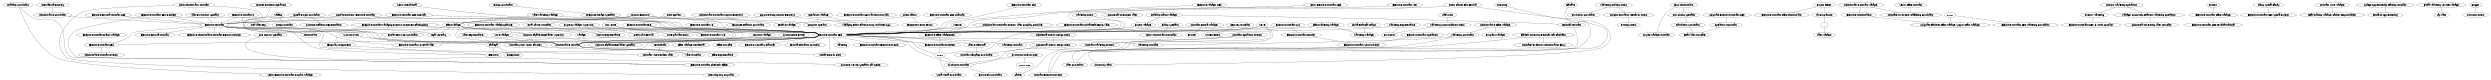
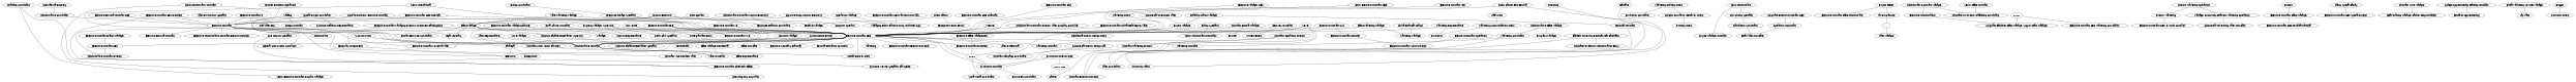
  strict graph {
    edge [weight=1.0]
    "Tour Guide"
    "Undergraduate Intern"
    "Executive Assistant CEO"
    "Administrative Assistant"
    "Marketing Assistant"
    "Personal Relocation Counselor"
    "Executive Assistant CFO"
    Paralegal
    "Executive Assistant President"
    Executive
    "Production Assistant"
    Intern
    "Executive Assistant VP Global Sales"
    "Marketing Associate"
    "Sales Professional"
    Marketing
    "Medical Records Clerk"
    Aesthetician
    "Executive Assistant Executive Director"
    "Office Associate"
    "Accounts Payable Receivables Specialist"
    "Executive Secretary Chairman"
    "Sales Associate"
    "Office Representative"
    "Administrative Assistant Director"
    Receptionist
    "Social Media Coordinator"
    "Front Desk Coordinator"
    "Assistant Campaign Coordinator"
    "Assistant Vice President Sales"
    "Executive Assistant Coo"
    "Executive Assistant Founder"
    "Executive Assistant School Director"
    "Sales Marketing Manager"
    "Office Manager"
    "Human Resources Coordinator"
    "Legal Secretary"
    Manager
    "Accounts Payable Receivables Supervisor"
    "Office Marketing Manager"
    "Marketing Manager"
    "Custom Home Builder"
    "Assistant Operations Director"
    "Assistant Marketing Director"
    "Desk Operator"
    "Rural Carrier Associate"
    "Computer Operator"
    "Account Representative"
    "Office Manager Residential"
    "Sales Productions Specialist"
    "Executive Assistant"
    Administrator
    "Executive Personal Assistant"
    "Executive Administrative Assistant Executive Director"
    "Contract Positions: Executive Assistant"
    "Marketing Publicity Intern"
    "Production Coordinator"
    "Insights Innovation (Research) Intern"
    "Publicity Intern"
    "Firm Administrator"
    "Post Closing Specialist"
    "Project Manager Assistant"
    "Transaction Coordinator"
    "Retail Sales Associate"
    "Sales Representative"
    Internship
    "Sales Coordinator"
    "Corporate Executive Assistant CEO"
    "Operations Accountant"
    "Administrative Office Manager"
    "Programs Manager"
    "Marketing Coordinator"
    "Property Manager Supervisor"
-   "Credit Card Specialist" [label="Credit Card Festival"]
+   "Credit Card Specialist"
    "Executive Assistant CEO President"
    "Executive Assistant Chief Risk Officer"
    "Billing Specialist"
    "Senior Adminstrative Assistant"
    "Pricing Coordinator"
    "Freight Brokerage Specialist"
    n81 [label="International Recovery"]
    "Administrative Coordinator"
    "Executive Manager CEO"
    "Residential Interior Design Intern"
-   "Commercial Interior Design Intern"
+   "Commercial Interior Design Intern" [label="Commercial Interior Design Call"]
    "Executive Assistant Cfos"
    "Fairfield University Freshman Year Facilitator"
    "Assistant Executive Director"
    "Nominated Professors Administration Entry"
    "Project Officer"
    "Executive Assistant Office Administrator"
    "Sas Programmer"
    ".."
    "Sales Manager"
    "Executive Assistant CEO Americas"
    "Account Executive"
    "Research Manager"
    "Employee Relations Coordinator"
    "Executive Assistant EVP"
    "Executive Assistant SVP"
    "Disability Claims Manager"
    "Project Manager"
    "Technical Assistant"
    "Administrative Contract Manager"
    "Executive Administration"
    "Associate Art Director Trafficking Coordinator"
    "Corporate Facilities Office Manager Support Team Manager"
    "Disability Coordinator"
    "Senior Executive Assistant Program Manager"
    "Marketing Representative"
    Production
    "Executive Personal Assistant CFO"
    "Executive Assistant Branch Manager"
    "Clinic Administrator Assistant"
    "Internship Buy Corporate"
    "Director Marketing Operations"
    "Director Marketing"
    "Manager Community Relations Marketing Operations"
    "Executive Assistant CEO (3 Month Contract)"
    "Commercial Advertising Sales Associate"
    "Ccg Advertising Account Executive"
    "Managing Editor Baltimore Dog (Published Ccg)"
    "Executive Assistant Managing Directors Investment Banking Firm"
    "Temporary Assignments"
    "Executive Assistant II"
    Director
    "Executive Assistant Office Manager"
    "Executive Assistant CEO Leucadia National"
    "Executive Assistant CEO Maritime Autowash"
    "Assistant General Manager"
    Founder
    "Swim Instructor"
    "Executive Assistant Managing Partner"
    "Assistant Junior Senior Partners"
    "Executive Office Management"
    "Executive Assistant Global Head Equity Sales"
    "Operations Manager"
    Eastlake
    "University Miami"
    Staffing
    "Design Assistant"
    "Area Sales Rep"
    "Store Manager"
    "Assisted President Operations"
    "Production Intern Project"
    "Intern CFO"
    "Nanny Special Family"
    "Executive Assistant CEO Special Projects"
    "Intern Cannes Film Festival"
    "Marketing Intern"
    "Client Liaison"
    "Receptionist Point Person"
    "Special Project Coordinator"
    "Customer Relations Representative"
    "Commercial Investment Sales"
    Server
    Cashier
    "Accounts Manager"
    "Senior Executive Assistant CEO"
    "Staff Writer"
    "Marketing Communications Intern"
    "Executive Assistant CEO Chairman"
    "Global Financial Analyst"
    "Assistant Store Manager"
    "Head Training Manager Cashier Responsibilities"
    "Executive Assistant VP"
    "Recovery Associate"
    "Student Extern"
    "Executive Assistant MDs"
    Owner
    "Executive Assistant CEO Marketing Coordinator"
    "Core Account Specialist"
+   "General Construction Contractor"
    "Customer Service Specialist Call Center"
    "Administrative Assistant Account Executive"
    Member
    "Administrative Assistant Director Sales Company Controller"
    n178 [label="Senior International"]
    "Senior Office Assistant"
    "Executive Assistant Operations"
    "College Apprenticeship Teaching Assistant"
    "Research Apprenticeship"
    "Global Marketing Services Manager"
    "Sap Sales"
    Blogger
    "Production Intern"
    "Tour Guide" -- "Undergraduate Intern"
    "Tour Guide" -- "Executive Assistant CEO"
    "Executive Assistant CEO" -- "Administrative Assistant" [weight=0.449086757991]
    "Executive Assistant CEO" -- "Marketing Assistant"
    "Executive Assistant CEO" -- "Personal Relocation Counselor" [weight=2.0]
    "Executive Assistant CEO" -- "Executive Assistant CFO" [weight=1.58630136986]
    "Executive Assistant CEO" -- Paralegal
    "Executive Assistant CEO" -- "Executive Assistant President" [weight=2.0]
    "Executive Assistant CEO" -- Executive [weight=2.08424657534]
    "Executive Assistant CEO" -- "Production Assistant" [weight=1.66575342466]
    "Executive Assistant CEO" -- Intern [weight=0]
    "Executive Assistant CEO" -- "Executive Assistant VP Global Sales"
    "Executive Assistant CEO" -- "Marketing Associate" [weight=4.66849315068]
    "Executive Assistant CEO" -- "Sales Professional"
    "Executive Assistant CEO" -- Marketing
    "Executive Assistant CEO" -- "Medical Records Clerk" [weight=7.00547945205]
    "Executive Assistant CEO" -- Aesthetician [weight=3.07945205479]
    "Executive Assistant CEO" -- "Executive Assistant Executive Director"
    "Executive Assistant CEO" -- "Office Associate"
    "Executive Assistant CEO" -- "Accounts Payable Receivables Specialist" [weight=6.67123287671]
    "Executive Assistant CEO" -- "Executive Secretary Chairman" [weight=3.00273972603]
    "Administrative Assistant" -- "Medical Records Clerk"
    "Administrative Assistant" -- "Sales Associate"
    "Administrative Assistant" -- "Office Representative" [weight=1.00273972603]
    "Executive Assistant CFO" -- "Administrative Assistant Director" [weight=6.00547945205]
    Paralegal -- Executive
    Paralegal -- Receptionist
    "Executive Assistant President" -- Intern
    "Production Assistant" -- "Social Media Coordinator"
    "Production Assistant" -- "Front Desk Coordinator" [weight=0.419178082192]
    Intern -- "Production Assistant" [weight=0.328767123288]
    Intern -- "Social Media Coordinator"
    "Sales Professional" -- "Assistant Campaign Coordinator"
    Aesthetician -- "Assistant Vice President Sales" [weight=4.1698630137]
    "Executive Assistant Coo" -- "Executive Assistant CEO" [weight=2.49863013699]
    "Executive Assistant Coo" -- "Executive Assistant Founder" [weight=2.08493150685]
    "Executive Assistant Founder" -- "Executive Assistant School Director" [weight=1.58356164384]
    "Sales Marketing Manager" -- "Executive Assistant CEO"
    "Sales Marketing Manager" -- "Office Manager"
    "Office Manager" -- "Executive Assistant CEO" [weight=2.0]
    "Office Manager" -- "Human Resources Coordinator"
    "Office Manager" -- "Legal Secretary" [weight=2.00136986301]
    "Office Manager" -- Manager
    "Office Manager" -- "Accounts Payable Receivables Supervisor" [weight=3.07945205479]
    "Accounts Payable Receivables Supervisor" -- "Accounts Payable Receivables Specialist" [weight=2.41917808219]
    "Office Marketing Manager" -- "Executive Assistant CEO" [weight=2.83561643836]
    "Office Marketing Manager" -- "Marketing Manager" [weight=1.83561643836]
    "Custom Home Builder" -- "Administrative Assistant"
    "Assistant Operations Director" -- "Marketing Assistant"
    "Assistant Operations Director" -- "Assistant Marketing Director"
    "Desk Operator" -- "Rural Carrier Associate"
    "Desk Operator" -- "Computer Operator"
    "Rural Carrier Associate" -- "Account Representative"
    "Office Manager Residential" -- "Sales Associate"
    "Sales Productions Specialist" -- "Executive Assistant"
    "Executive Assistant" -- "Executive Assistant CEO" [weight=1.91506849315]
    "Executive Assistant" -- "Administrative Assistant" [weight=0.423757371525]
-   "Executive Assistant" -- "Executive Assistant CFO"
+   "Executive Assistant" -- "Administrative Assistant Director"
    "Executive Assistant" -- Executive [weight=0.750684931507]
    "Executive Assistant" -- "Executive Assistant VP Global Sales"
    "Executive Assistant" -- "Assistant Vice President Sales" [weight=0.668493150685]
    "Executive Assistant" -- Administrator
    "Executive Assistant" -- "Executive Personal Assistant"
    "Executive Assistant" -- "Executive Administrative Assistant Executive Director" [weight=3.58630136986]
    "Contract Positions: Executive Assistant" -- "Executive Assistant CEO"
    "Contract Positions: Executive Assistant" -- "Executive Assistant"
    "Marketing Publicity Intern" -- "Production Coordinator"
    "Marketing Publicity Intern" -- "Insights Innovation (Research) Intern"
    "Insights Innovation (Research) Intern" -- "Publicity Intern"
    "Firm Administrator" -- "Post Closing Specialist"
    "Firm Administrator" -- "Project Manager Assistant" [weight=0.331501831502]
    "Post Closing Specialist" -- "Transaction Coordinator" [weight=2.0]
    "Transaction Coordinator" -- "Retail Sales Associate" [weight=2.0]
    "Sales Representative" -- "Administrative Assistant" [weight=2.49863013699]
    Internship -- "Sales Coordinator" [weight=0.40065681445]
    "Corporate Executive Assistant CEO" -- "Operations Accountant" [weight=2.0]
    "Operations Accountant" -- "Retail Sales Associate" [weight=2.0]
    "Administrative Office Manager" -- "Programs Manager" [weight=2.0]
    "Administrative Office Manager" -- "Marketing Coordinator" [weight=2.0]
    "Marketing Coordinator" -- "Marketing Associate" [weight=2.49863013699]
    "Marketing Coordinator" -- "Assistant Executive Director" [weight=0.586301369863]
    "Property Manager Supervisor" -- "Executive Assistant CEO"
    "Property Manager Supervisor" -- "Account Representative"
    "Property Manager Supervisor" -- "Credit Card Specialist"
    "Executive Assistant CEO President" -- "Executive Assistant CEO"
    "Executive Assistant CEO President" -- "Executive Assistant"
    "Executive Assistant CEO President" -- "Executive Assistant Chief Risk Officer" [weight=0]
    "Billing Specialist" -- "Executive Assistant CEO"
    "Billing Specialist" -- "Senior Adminstrative Assistant"
    "Pricing Coordinator" -- "Freight Brokerage Specialist" [weight=0.832876712329]
    "Freight Brokerage Specialist" -- "Administrative Assistant" [weight=0.328767123288]
    n81 -- "Administrative Coordinator"
    "Administrative Coordinator" -- "Executive Assistant"
    "Executive Manager CEO" -- "Executive Assistant CEO" [weight=0.832876712329]
    "Residential Interior Design Intern" -- "Commercial Interior Design Intern"
    "Commercial Interior Design Intern" -- "Assistant Campaign Coordinator"
    "Executive Assistant Cfos" -- "Executive Assistant CEO" [weight=0.853766025641]
    "Fairfield University Freshman Year Facilitator" -- "Assistant Executive Director" [weight=0.66301369863]
    "Fairfield University Freshman Year Facilitator" -- "Nominated Professors Administration Entry"
    "Project Officer" -- "Executive Assistant Office Administrator" [weight=2.08493150685]
    "Project Officer" -- "Sas Programmer" [weight=5.67671232877]
    "Sas Programmer" -- ".." [weight=5.16438356164]
    ".." -- "Sales Manager" [weight=3.83561643836]
    "Executive Assistant CEO Americas" -- "Executive Assistant CEO" [weight=1.50684931507]
    "Executive Assistant CEO Americas" -- "Executive Assistant" [weight=2.66849315068]
    "Account Executive" -- "Office Manager"
    "Account Executive" -- "Executive Assistant"
    "Account Executive" -- "Research Manager"
    "Account Executive" -- "Employee Relations Coordinator"
    "Executive Assistant EVP" -- "Executive Assistant CEO"
    "Executive Assistant EVP" -- "Administrative Assistant"
    "Executive Assistant EVP" -- "Executive Assistant SVP"
    "Disability Claims Manager" -- "Project Manager" [weight=1.75342465753]
    "Disability Claims Manager" -- "Technical Assistant" [weight=0.292635658915]
    "Project Manager" -- "Executive Assistant CEO"
    "Technical Assistant" -- "Sales Coordinator" [weight=0.586636466591]
    "Administrative Contract Manager" -- "Executive Administration" [weight=1.58082191781]
    "Administrative Contract Manager" -- "Associate Art Director Trafficking Coordinator" [weight=1.83835616438]
    "Executive Administration" -- "Corporate Facilities Office Manager Support Team Manager" [weight=1.08767123288]
    "Disability Coordinator" -- "Executive Assistant Chief Risk Officer" [weight=0.249315068493]
    "Disability Coordinator" -- "Senior Executive Assistant Program Manager" [weight=0.252054794521]
    "Marketing Representative" -- "Executive Assistant CEO"
    "Marketing Representative" -- Production
    "Executive Personal Assistant CFO" -- "Executive Assistant"
    "Executive Assistant Branch Manager" -- "Executive Assistant CFO" [weight=3.24657534247]
    "Clinic Administrator Assistant" -- "Administrative Assistant" [weight=0.723287671233]
    "Clinic Administrator Assistant" -- "Internship Buy Corporate" [weight=0.145205479452]
    "Director Marketing Operations" -- "Director Marketing"
    "Director Marketing Operations" -- "Manager Community Relations Marketing Operations"
    "Director Marketing" -- "Executive Assistant CEO (3 Month Contract)"
    "Manager Community Relations Marketing Operations" -- "Commercial Advertising Sales Associate"
    "Ccg Advertising Account Executive" -- "Office Manager"
    "Ccg Advertising Account Executive" -- "Managing Editor Baltimore Dog (Published Ccg)"
    "Executive Assistant Managing Directors Investment Banking Firm" -- "Executive Assistant CEO"
    "Executive Assistant Managing Directors Investment Banking Firm" -- "Temporary Assignments"
    "Temporary Assignments" -- Executive
    "Executive Assistant II" -- "Human Resources Coordinator"
    "Executive Assistant II" -- "Executive Assistant"
    Director -- "Executive Assistant Office Manager" [weight=2.0]
    "Executive Assistant Office Manager" -- "Executive Assistant CEO Leucadia National" [weight=2.0]
    "Executive Assistant CEO Maritime Autowash" -- "Managing Editor Baltimore Dog (Published Ccg)"
    "Assistant General Manager" -- "Executive Assistant CEO" [weight=0.62602739726]
    "Assistant General Manager" -- Founder [weight=1.62602739726]
    "Swim Instructor" -- Paralegal
    "Executive Assistant Managing Partner" -- "Executive Assistant CEO"
    "Executive Assistant Managing Partner" -- "Assistant Junior Senior Partners"
    "Assistant Junior Senior Partners" -- "Sales Associate"
    "Executive Office Management" -- "Executive Assistant President"
    "Executive Assistant Global Head Equity Sales" -- "Executive Assistant CEO"
    "Operations Manager" -- "Computer Operator"
    "Operations Manager" -- "Managing Editor Baltimore Dog (Published Ccg)"
    Eastlake -- "University Miami" [weight=0.247945205479]
    Staffing -- "Executive Assistant" [weight=1.8301369863]
    Staffing -- "Design Assistant" [weight=1.1698630137]
    "Area Sales Rep" -- "Legal Secretary" [weight=1.00136986302]
    "Store Manager" -- "Administrative Assistant" [weight=2.00273972603]
    "Assisted President Operations" -- "Administrative Assistant" [weight=0.417808219178]
    "Production Intern Project" -- "Production Assistant"
    "Production Intern Project" -- "Intern CFO"
    "Nanny Special Family" -- "Executive Assistant CEO Special Projects" [weight=3.49863013699]
    "Intern Cannes Film Festival" -- "University Miami" [weight=0.5]
    "Intern Cannes Film Festival" -- "Marketing Intern" [weight=0.12602739726]
    "Marketing Intern" -- "Executive Assistant CEO" [weight=0.12602739726]
    "Client Liaison" -- "Research Manager"
    "Client Liaison" -- "Receptionist Point Person"
    "Special Project Coordinator" -- "Executive Assistant" [weight=5.08767123288]
    "Special Project Coordinator" -- "Customer Relations Representative" [weight=2.16438356164]
    "Commercial Investment Sales" -- "Project Manager"
    Server -- "Executive Assistant CEO" [weight=2.41643835616]
    Server -- "Production Assistant" [weight=0.750684931507]
    Server -- Intern [weight=0.167123287671]
    Server -- Cashier [weight=0.504109589041]
    "Accounts Manager" -- "Administrative Assistant" [weight=1.00273972603]
    "Senior Executive Assistant CEO" -- "Executive Assistant CEO" [weight=0.580821917808]
    "Staff Writer" -- "Marketing Communications Intern"
    "Marketing Communications Intern" -- Production [weight=0]
    "Executive Assistant CEO Chairman" -- "Receptionist Point Person"
    "Global Financial Analyst" -- "Marketing Manager" [weight=13.0082191781]
    "Assistant Store Manager" -- "Head Training Manager Cashier Responsibilities" [weight=3.75068493151]
    "Executive Assistant VP" -- "Executive Assistant CEO" [weight=3.0]
    "Recovery Associate" -- "Executive Assistant CEO" [weight=2.66849315068]
    "Recovery Associate" -- "Student Extern" [weight=1.66575342466]
    "Executive Assistant MDs" -- "Executive Assistant CEO" [weight=0.414125200643]
    Owner -- "Corporate Facilities Office Manager Support Team Manager" [weight=4.08767123288]
    Owner -- "Executive Assistant CEO Marketing Coordinator"
+   "Core Account Specialist" -- "General Construction Contractor" [weight=2.54383561644]
    "Core Account Specialist" -- "Customer Service Specialist Call Center" [weight=0.957534246575]
    "Administrative Assistant Account Executive" -- "Employee Relations Coordinator"
    Member -- "Executive Assistant CEO" [weight=2.24931506849]
    "Administrative Assistant Director Sales Company Controller" -- "Executive Assistant CEO" [weight=1.83287671233]
    n178 -- "Administrative Assistant" [weight=0.205479452055]
+   n178 -- "General Construction Contractor" [weight=0.461643835617]
    "Senior Office Assistant" -- "Associate Art Director Trafficking Coordinator" [weight=1.50410958904]
    "Executive Assistant Operations" -- "Executive Assistant School Director" [weight=1.41917808219]
    "College Apprenticeship Teaching Assistant" -- "Research Apprenticeship"
    "Global Marketing Services Manager" -- "Sap Sales" [weight=2.0]
    Blogger -- "Production Intern"
  }
